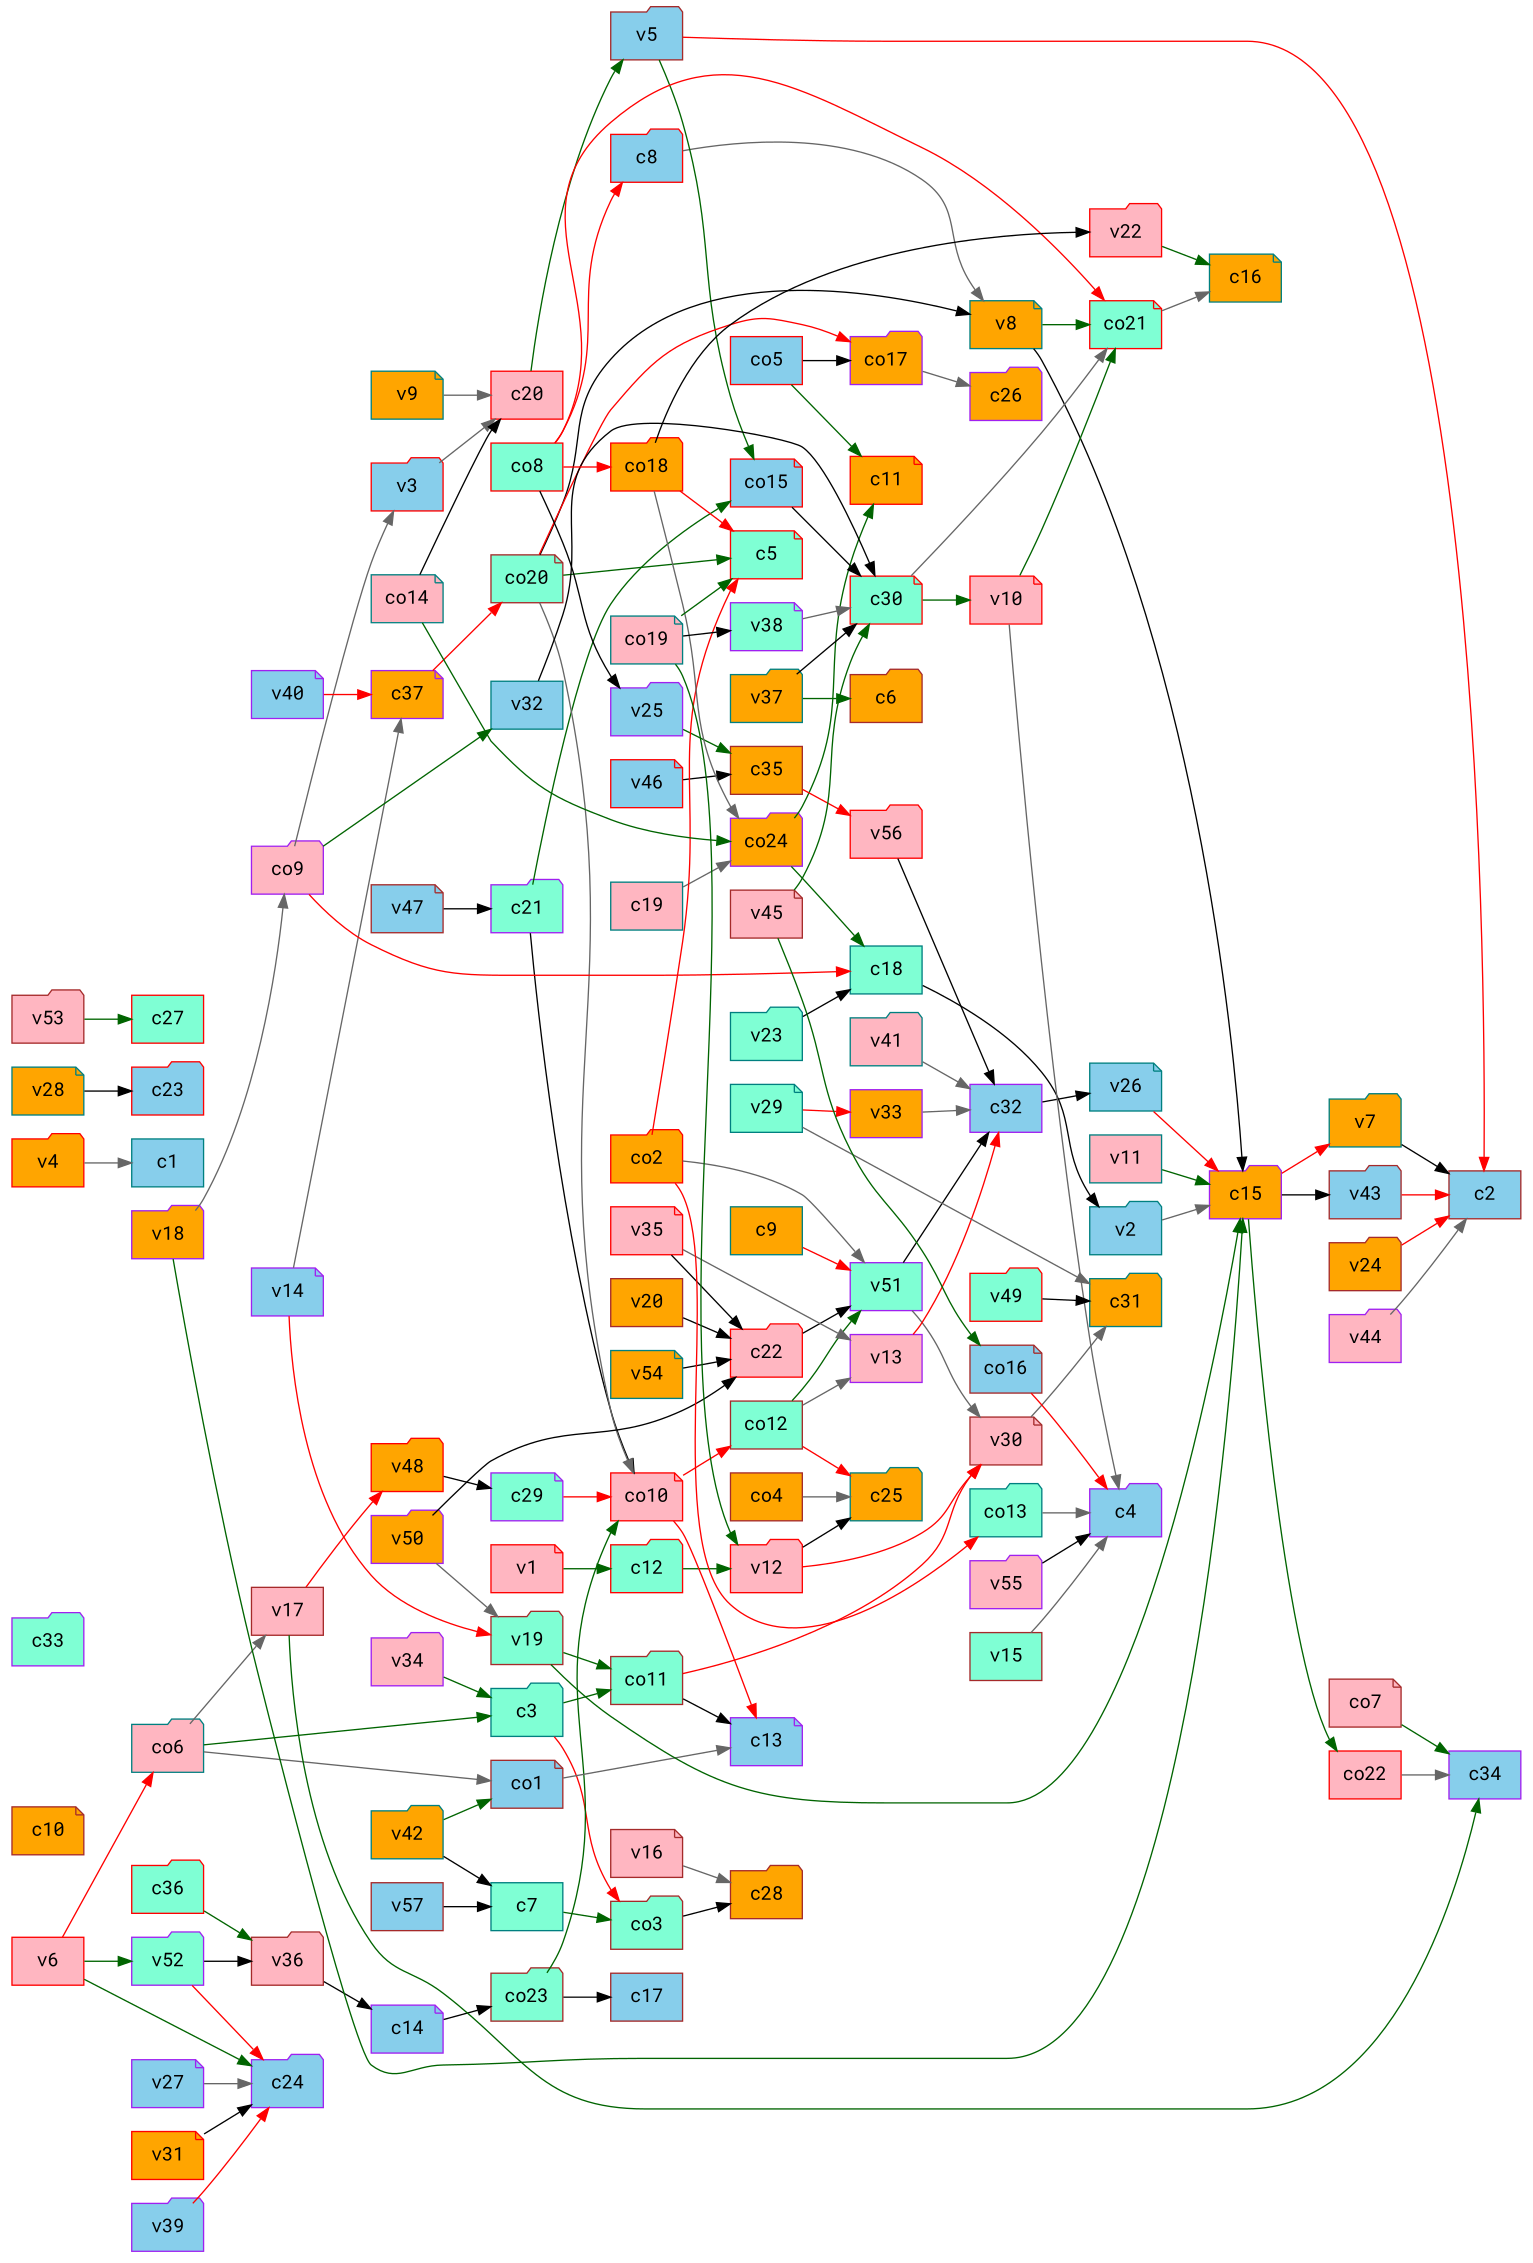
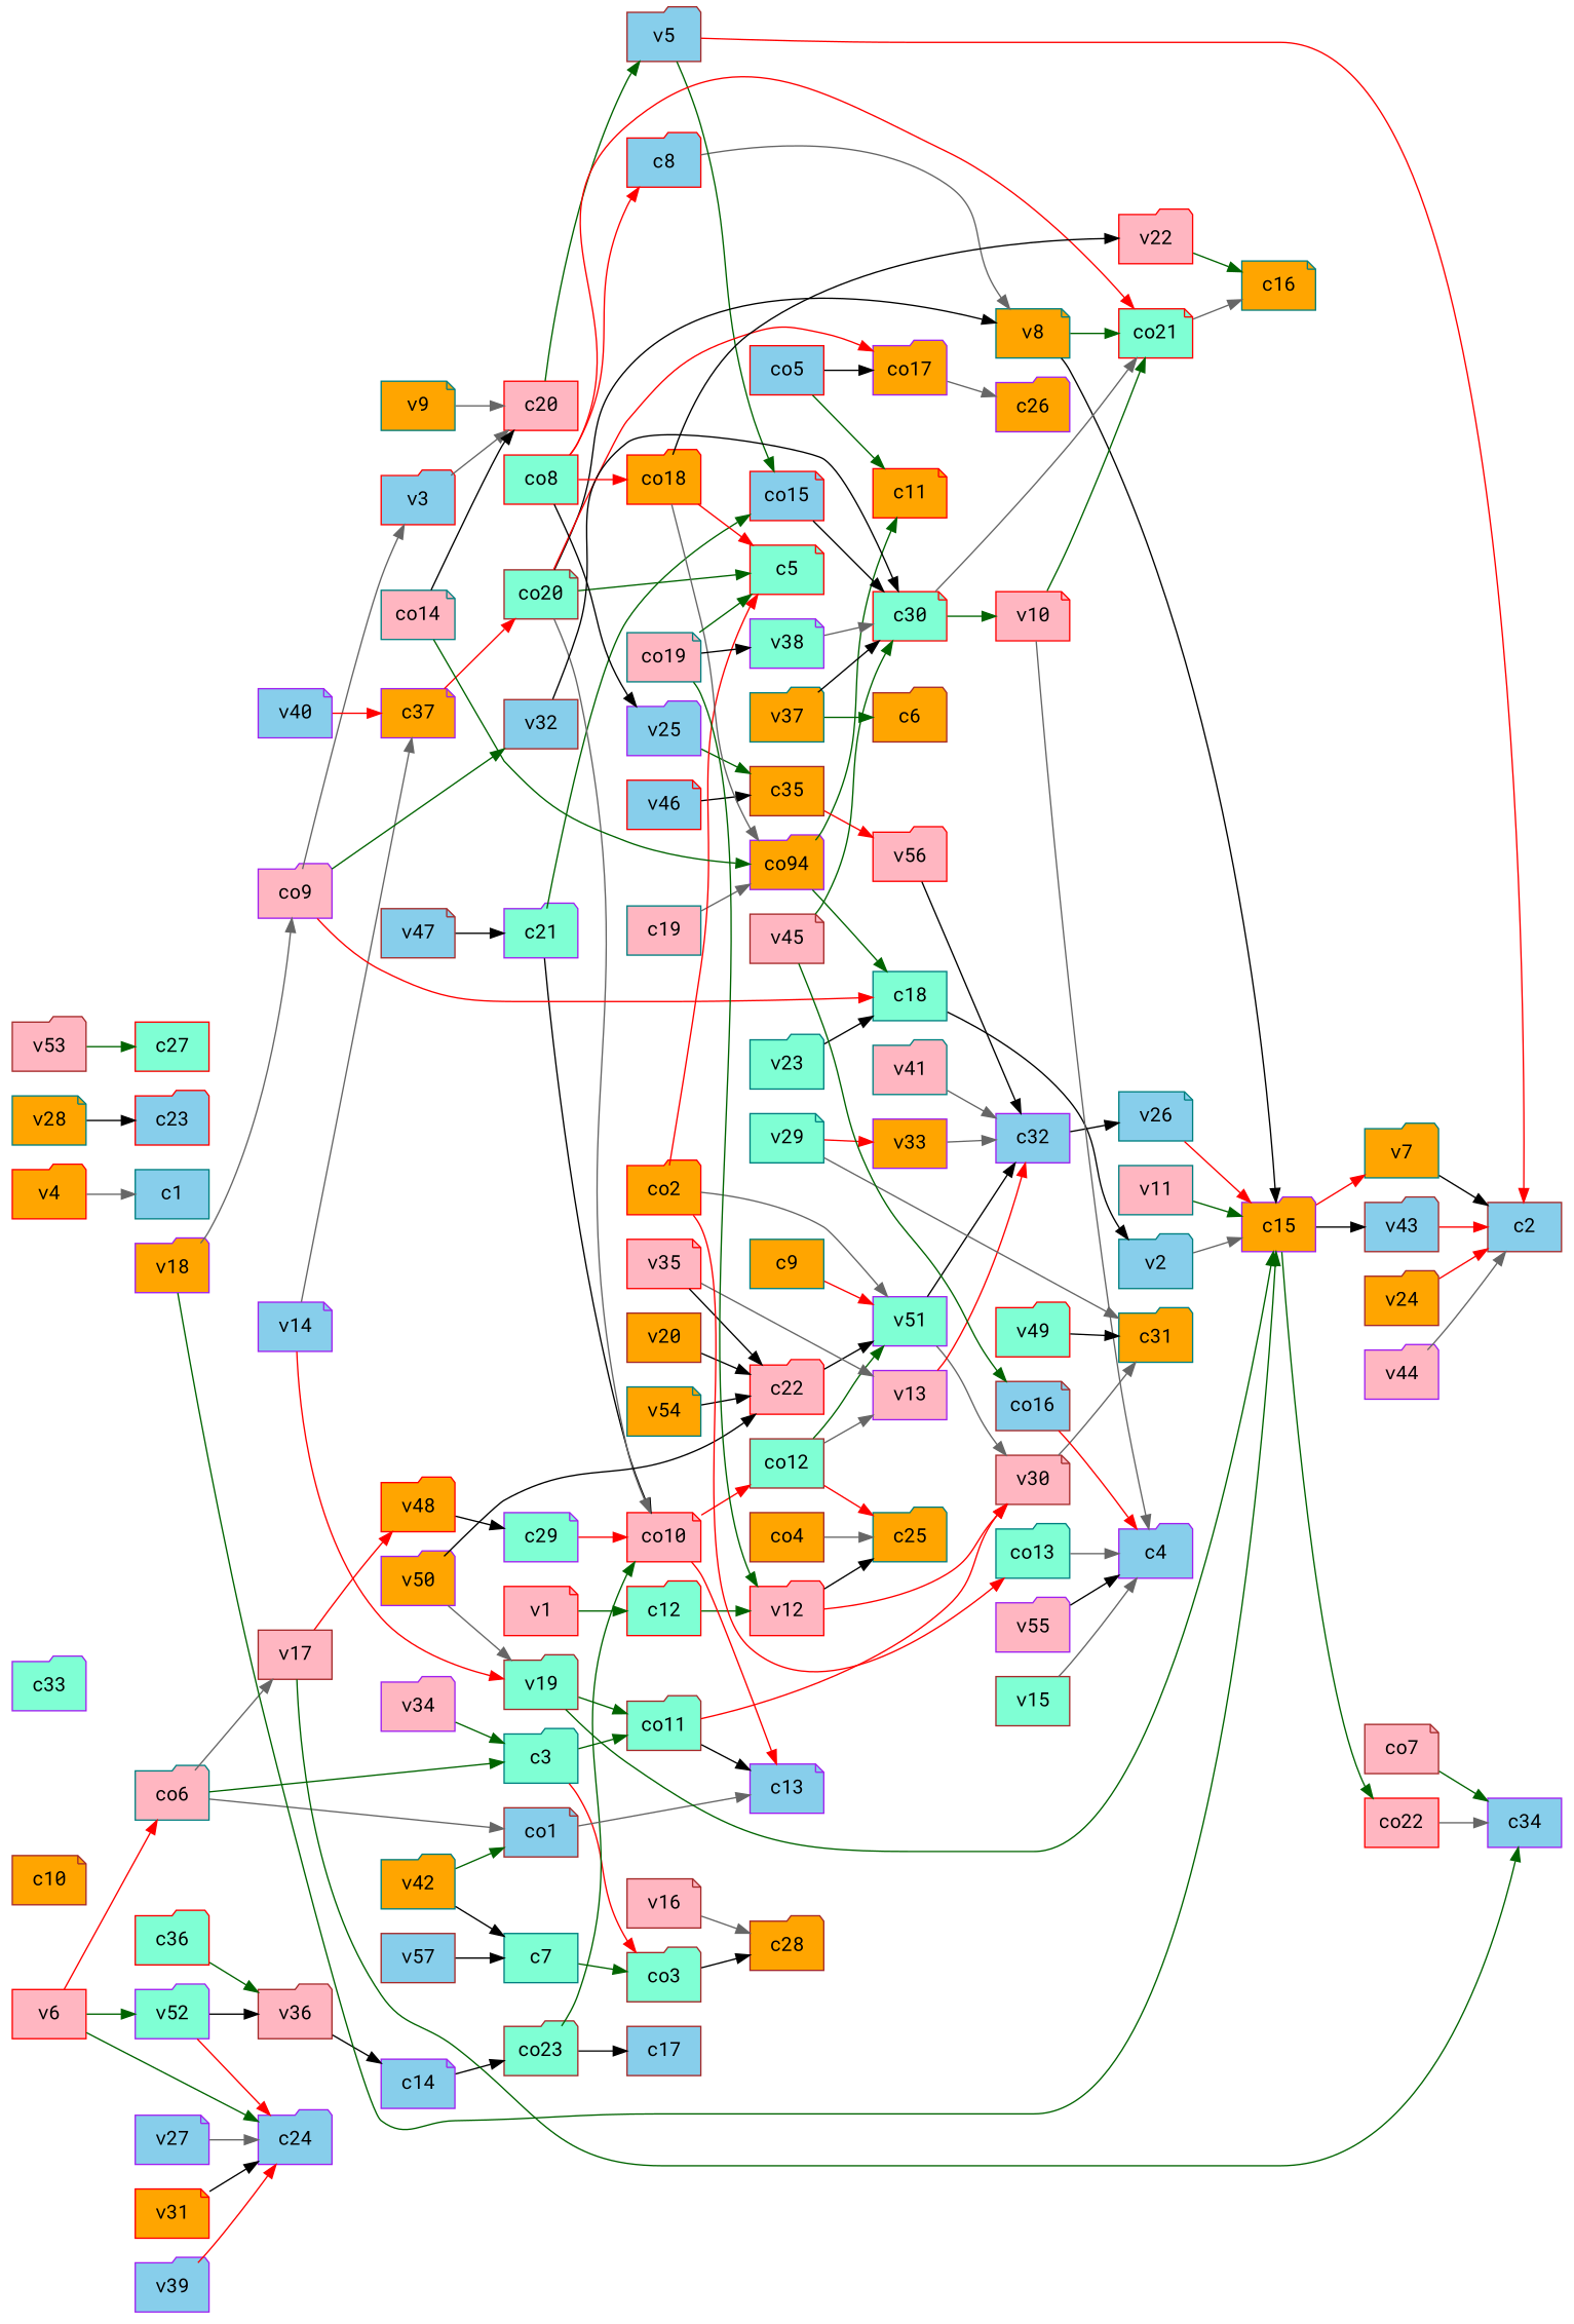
  strict digraph {
    fontname="Roboto Mono"
    rankdir=LR
    node [color=red fillcolor=orange fontname="Roboto Mono" shape=folder style=filled]
    edge [color=darkgreen fontname="Roboto Mono" weight=1]
    c3 [color=teal fillcolor=aquamarine]
    co3 [color=brown fillcolor=aquamarine]
    co11 [color=brown fillcolor=aquamarine]
    c28 [color=brown]
    v30 [color=brown fillcolor=lightpink shape=note]
    c13 [color=purple fillcolor=skyblue shape=note]
    c7 [color=teal fillcolor=aquamarine shape=box]
    c8 [fillcolor=skyblue]
    v8 [color=teal shape=note]
    c15 [color=purple]
    co21 [fillcolor=aquamarine shape=note]
    c9 [color=teal shape=box]
    v51 [color=purple fillcolor=aquamarine shape=box]
    c32 [color=purple fillcolor=skyblue shape=box]
    c10 [color=brown shape=note]
    c12 [fillcolor=aquamarine]
    v12 [fillcolor=lightpink]
    c25 [color=teal]
    c14 [color=purple fillcolor=skyblue shape=note]
    co23 [color=brown fillcolor=aquamarine]
    co10 [fillcolor=lightpink shape=note]
    c17 [color=brown fillcolor=skyblue shape=box]
    v7 [color=teal]
    v43 [color=brown fillcolor=skyblue]
    co22 [fillcolor=lightpink shape=box]
    c2 [color=brown fillcolor=skyblue shape=box]
    c34 [color=purple fillcolor=skyblue shape=box]
    c18 [color=teal fillcolor=aquamarine shape=box]
    v2 [color=teal fillcolor=skyblue]
    c19 [color=teal fillcolor=lightpink shape=box]
-   co24 [color=purple]
+   co24 [color=purple label=co94]
    c11 [shape=note]
    c20 [fillcolor=lightpink shape=box]
    v5 [color=brown fillcolor=skyblue]
    co15 [fillcolor=skyblue shape=note]
    c21 [color=purple fillcolor=aquamarine]
    co12 [color=brown fillcolor=aquamarine shape=box]
    c30 [fillcolor=aquamarine shape=note]
    c22 [fillcolor=lightpink]
    c29 [color=purple fillcolor=aquamarine shape=note]
    v10 [fillcolor=lightpink shape=note]
    c4 [color=purple fillcolor=skyblue]
    c16 [color=teal shape=note]
    v26 [color=teal fillcolor=skyblue shape=note]
    c33 [color=purple fillcolor=aquamarine]
    c35 [color=brown shape=box]
    v56 [fillcolor=lightpink]
    c36 [fillcolor=aquamarine]
    v36 [color=brown fillcolor=lightpink]
    c37 [color=purple shape=note]
    co20 [color=brown fillcolor=aquamarine shape=note]
    c5 [fillcolor=aquamarine shape=note]
    co17 [color=purple]
    v1 [fillcolor=lightpink shape=note]
    v3 [fillcolor=skyblue]
    c1 [color=teal fillcolor=skyblue shape=box]
    v4
    v6 [fillcolor=lightpink shape=box]
    c24 [color=purple fillcolor=skyblue]
    v52 [color=purple fillcolor=aquamarine]
    co6 [color=teal fillcolor=lightpink]
    v17 [color=brown fillcolor=lightpink shape=box]
    co1 [color=brown fillcolor=skyblue shape=note]
    v9 [color=teal shape=note]
    v11 [color=teal fillcolor=lightpink shape=box]
    c31 [color=teal]
    v13 [color=purple fillcolor=lightpink shape=box]
    v14 [color=purple fillcolor=skyblue shape=note]
    v19 [color=brown fillcolor=aquamarine]
    v15 [color=brown fillcolor=aquamarine shape=box]
    v16 [color=brown fillcolor=lightpink shape=note]
    v48
    v18 [color=purple]
    co9 [color=purple fillcolor=lightpink]
-   v32 [color=teal fillcolor=skyblue shape=box]
+   v32 [color=brown fillcolor=skyblue shape=box]
    v20 [color=brown shape=box]
    v22 [fillcolor=lightpink]
    v23 [color=teal fillcolor=aquamarine]
    v24 [color=brown]
    v25 [color=purple fillcolor=skyblue]
    v27 [color=purple fillcolor=skyblue shape=note]
    v28 [color=teal shape=note]
    c23 [fillcolor=skyblue]
    v29 [color=teal fillcolor=aquamarine shape=note]
    v33 [color=purple shape=box]
    v31 [shape=note]
    v34 [color=purple fillcolor=lightpink]
    v35 [fillcolor=lightpink shape=note]
    v37 [color=teal]
    c6 [color=brown]
    v38 [color=purple fillcolor=aquamarine shape=note]
    v39 [color=purple fillcolor=skyblue]
    v40 [color=purple fillcolor=skyblue shape=note]
    v41 [color=teal fillcolor=lightpink]
    v42 [color=teal]
    v44 [color=purple fillcolor=lightpink]
    v45 [color=brown fillcolor=lightpink shape=note]
    co16 [color=brown fillcolor=skyblue shape=note]
    v46 [fillcolor=skyblue shape=note]
    v47 [color=brown fillcolor=skyblue shape=note]
    v49 [fillcolor=aquamarine]
    v50 [color=purple]
    v53 [color=brown fillcolor=lightpink]
    c27 [fillcolor=aquamarine shape=box]
    v54 [color=teal shape=note]
    v55 [color=purple fillcolor=lightpink]
    v57 [color=brown fillcolor=skyblue shape=box]
    co2
    co13 [color=teal fillcolor=aquamarine]
    co4 [color=brown shape=box]
    co5 [fillcolor=skyblue shape=box]
    c26 [color=purple]
    co7 [color=brown fillcolor=lightpink shape=note]
    co8 [fillcolor=aquamarine shape=box]
    co18
    co14 [color=teal fillcolor=lightpink shape=note]
    co19 [color=teal fillcolor=lightpink shape=note]
    c3 -> co3 [color=red]
    c3 -> co11
    co3 -> c28 [color=black]
    co11 -> v30 [color=red]
    co11 -> c13 [color=black]
    v30 -> c31 [color=gray40]
    c7 -> co3
    c8 -> v8 [color=gray40]
    v8 -> c15 [color=black]
    v8 -> co21
    c15 -> v7 [color=red]
    c15 -> v43 [color=black]
    c15 -> co22
    co21 -> c16 [color=gray40]
    c9 -> v51 [color=red]
    v51 -> v30 [color=gray40]
    v51 -> c32 [color=black]
    c32 -> v26 [color=black]
    c12 -> v12
    v12 -> v30 [color=red]
    v12 -> c25 [color=black]
    c14 -> co23 [color=black]
    co23 -> co10
    co23 -> c17 [color=black]
    co10 -> c13 [color=red]
    co10 -> co12 [color=red]
    v7 -> c2 [color=black]
    v43 -> c2 [color=red]
    co22 -> c34 [color=gray40]
    c18 -> v2 [color=black]
    v2 -> c15 [color=gray40]
    c19 -> co24 [color=gray40]
    co24 -> c18
    co24 -> c11
    c20 -> v5
    v5 -> c2 [color=red]
    v5 -> co15
    co15 -> c30 [color=black]
    c21 -> co10 [color=black]
    c21 -> co15
    co12 -> v51
    co12 -> c25 [color=red]
    co12 -> v13 [color=gray40]
    c30 -> co21 [color=gray40]
    c30 -> v10
    c22 -> v51 [color=black]
    c29 -> co10 [color=red]
    v10 -> co21
    v10 -> c4 [color=gray40]
    v26 -> c15 [color=red]
    c35 -> v56 [color=red]
    v56 -> c32 [color=black]
    c36 -> v36
    v36 -> c14 [color=black]
    c37 -> co20 [color=red]
    co20 -> v8 [color=black]
    co20 -> co10 [color=gray40]
    co20 -> c5
    co20 -> co17 [color=red]
    co17 -> c26 [color=gray40]
    v1 -> c12
    v3 -> c20 [color=gray40]
    v4 -> c1 [color=gray40]
    v6 -> c24
    v6 -> v52
    v6 -> co6 [color=red]
    v52 -> v36 [color=black]
    v52 -> c24 [color=red]
    co6 -> c3
    co6 -> v17 [color=gray40]
    co6 -> co1 [color=gray40]
    v17 -> c34
    v17 -> v48 [color=red]
    co1 -> c13 [color=gray40]
    v9 -> c20 [color=gray40]
    v11 -> c15
    v13 -> c32 [color=red]
    v14 -> c37 [color=gray40]
    v14 -> v19 [color=red]
    v19 -> co11
    v19 -> c15
    v15 -> c4 [color=gray40]
    v16 -> c28 [color=gray40]
    v48 -> c29 [color=black]
    v18 -> c15
    v18 -> co9 [color=gray40]
    co9 -> c18 [color=red]
    co9 -> v3 [color=gray40]
    co9 -> v32
    v32 -> c30 [color=black]
    v20 -> c22 [color=black]
    v22 -> c16
    v23 -> c18 [color=black]
    v24 -> c2 [color=red]
    v25 -> c35
    v27 -> c24 [color=gray40]
    v28 -> c23 [color=black]
    v29 -> c31 [color=gray40]
    v29 -> v33 [color=red]
    v33 -> c32 [color=gray40]
    v31 -> c24 [color=black]
    v34 -> c3
    v35 -> c22 [color=black]
    v35 -> v13 [color=gray40]
    v37 -> c30 [color=black]
    v37 -> c6
    v38 -> c30 [color=gray40]
    v39 -> c24 [color=red]
    v40 -> c37 [color=red]
    v41 -> c32 [color=gray40]
    v42 -> c7 [color=black]
    v42 -> co1
    v44 -> c2 [color=gray40]
    v45 -> c30
    v45 -> co16
    co16 -> c4 [color=red]
    v46 -> c35 [color=black]
    v47 -> c21 [color=black]
    v49 -> c31 [color=black]
    v50 -> c22 [color=black]
    v50 -> v19 [color=gray40]
    v53 -> c27
    v54 -> c22 [color=black]
    v55 -> c4 [color=black]
    v57 -> c7 [color=black]
    co2 -> v51 [color=gray40]
    co2 -> c5 [color=red]
    co2 -> co13 [color=red]
    co13 -> c4 [color=gray40]
    co4 -> c25 [color=gray40]
    co5 -> c11
    co5 -> co17 [color=black]
    co7 -> c34
    co8 -> c8 [color=red]
    co8 -> co21 [color=red]
    co8 -> v25 [color=black]
    co8 -> co18 [color=red]
    co18 -> co24 [color=gray40]
    co18 -> c5 [color=red]
    co18 -> v22 [color=black]
    co14 -> co24
    co14 -> c20 [color=black]
    co19 -> v12
    co19 -> c5
    co19 -> v38 [color=black]
  }
